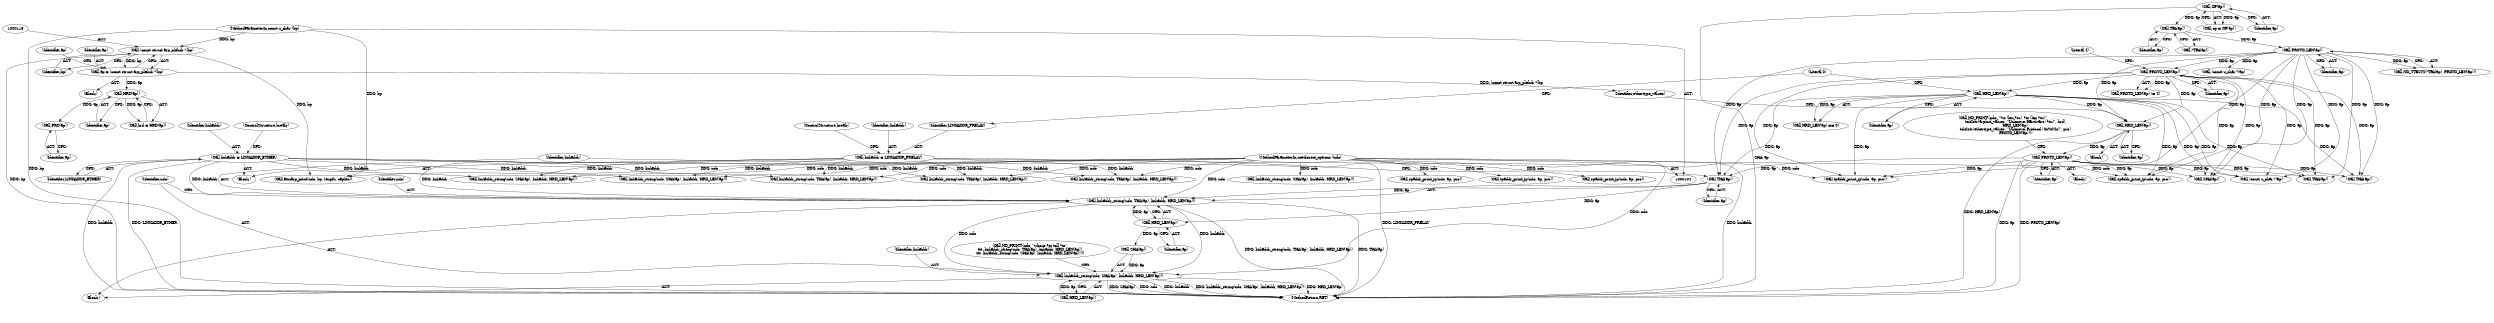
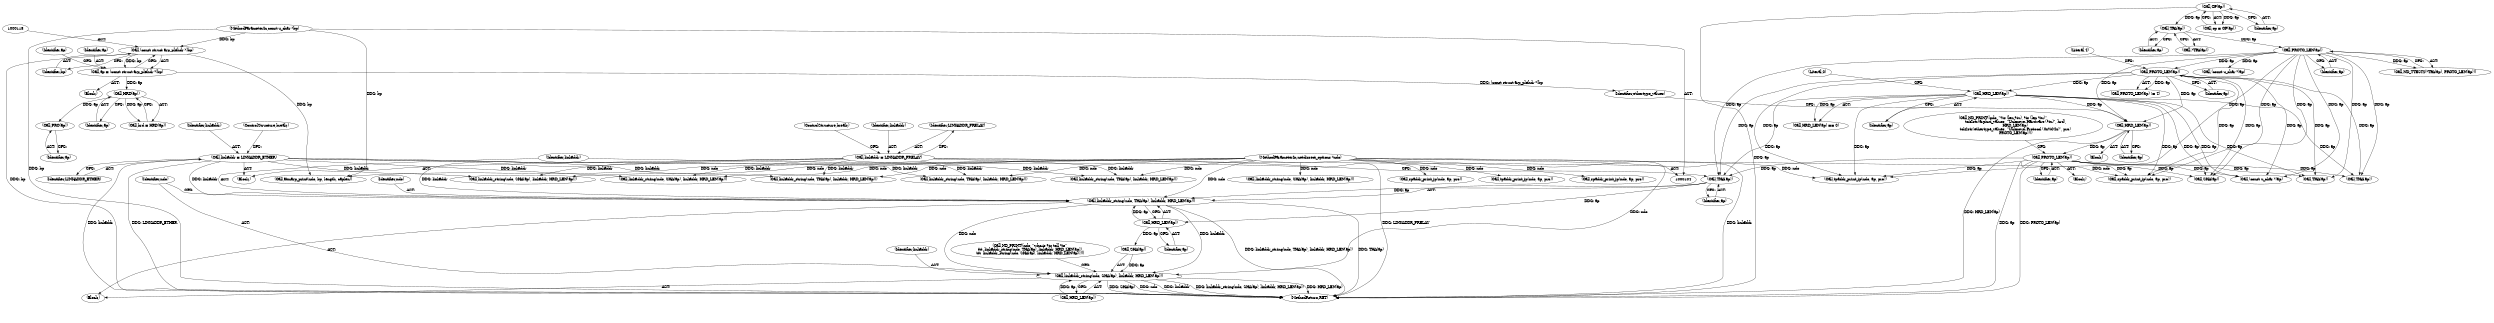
  digraph {
    n1 [label="(Call,linkaddr_string(ndo, THA(ap), linkaddr, HRD_LEN(ap)))"]
    n2 [label="(Call,HRD_LEN(ap))"]
    n3 [label="(Call,linkaddr_string(ndo, SHA(ap), linkaddr, HRD_LEN(ap)))"]
    n4 [label="(MethodReturn,RET)"]
    n5 [label="(Block,)"]
    n6 [label="(Call,SHA(ap))"]
    n7 [label="(Identifier,ap)"]
    n8 [label="(Call,HRD_LEN(ap))"]
    n9 [label="(MethodParameterIn,netdissect_options *ndo)"]
    n10 [label="(Call,atmarp_print(ndo, bp, length, caplen))"]
    n11 [label="(Call,linkaddr_string(ndo, SHA(ap), linkaddr, HRD_LEN(ap)))"]
    n12 [label="(Call,spaddr_print_ip(ndo, ap, pro))"]
    n13 [label="(Call,spaddr_print_ip(ndo, ap, pro))"]
    n14 [label="(Call,linkaddr_string(ndo, SHA(ap), linkaddr, HRD_LEN(ap)))"]
    n15 [label="(Call,linkaddr_string(ndo, THA(ap), linkaddr, HRD_LEN(ap)))"]
    n16 [label="(Call,tpaddr_print_ip(ndo, ap, pro))"]
    n17 [label="(Call,spaddr_print_ip(ndo, ap, pro))"]
    n18 [label="(Call,tpaddr_print_ip(ndo, ap, pro))"]
    n19 [label="(Call,linkaddr_string(ndo, THA(ap), linkaddr, HRD_LEN(ap)))"]
    n20 [label="(Call,linkaddr_string(ndo, SHA(ap), linkaddr, HRD_LEN(ap)))"]
    n21 [label="(Call,linkaddr_string(ndo, THA(ap), linkaddr, HRD_LEN(ap)))"]
    1000104
    n23 [label="(Call,THA(ap))"]
    n24 [label="(Identifier,ap)"]
    n25 [label="(Call,PROTO_LEN(ap))"]
    n26 [label="(Block,)"]
    n27 [label="(Call,SHA(ap))"]
    n28 [label="(Call,THA(ap))"]
    n29 [label="(Call,(const u_char *)ap)"]
    n30 [label="(Call,THA(ap))"]
    n31 [label="(Identifier,ap)"]
    n32 [label="(Call,HRD_LEN(ap))"]
    n33 [label="(Identifier,ap)"]
    n34 [label="(Block,)"]
    n35 [label="(Call,HRD_LEN(ap))"]
    n36 [label="(Identifier,ap)"]
    n37 [label="(Call,HRD_LEN(ap) == 0)"]
    n38 [label="(Call,PROTO_LEN(ap))"]
    n39 [label="(Identifier,ap)"]
    n40 [label="(Call,PROTO_LEN(ap) != 4)"]
    n41 [label="(Call,PROTO_LEN(ap))"]
    n42 [label="(Call,ND_TTEST2(*TPA(ap), PROTO_LEN(ap)))"]
    n43 [label="(Call,(const u_char *)ap)"]
    n44 [label="(Identifier,ap)"]
    n45 [label="(Call,TPA(ap))"]
    n46 [label="(Identifier,ap)"]
    n47 [label="(Call,*TPA(ap))"]
    n48 [label="(Call,OP(ap))"]
    n49 [label="(Call,op = OP(ap))"]
    n50 [label="(Identifier,ap)"]
    n51 [label="(Call,PRO(ap))"]
    n52 [label="(Identifier,ap)"]
    n53 [label="(Call,HRD(ap))"]
    n54 [label="(Identifier,ap)"]
    n55 [label="(Call,hrd = HRD(ap))"]
    n56 [label="(Call,ap = (const struct arp_pkthdr *)bp)"]
    n57 [label="(Call,(const struct arp_pkthdr *)bp)"]
    n58 [label="(Block,)"]
    n59 [label="(Identifier,ethertype_values)"]
    n60 [label="(Identifier,bp)"]
    n61 [label="(MethodParameterIn,const u_char *bp)"]
    n62 [label="(Call,linkaddr = LINKADDR_ETHER)"]
    n63 [label="(Block,)"]
    n64 [label="(Identifier,LINKADDR_ETHER)"]
    n65 [label="(Call,linkaddr = LINKADDR_FRELAY)"]
    n66 [label="(Identifier,LINKADDR_FRELAY)"]
    n67 [label="(Identifier,ap)"]
    n68 [label="(Identifier,linkaddr)"]
    n69 [label="(Literal,0)"]
    n70 [label="(Identifier,linkaddr)"]
    n71 [label="(Identifier,ndo)"]
    n72 [label="(Identifier,linkaddr)"]
    n73 [label="(ControlStructure,break;)"]
    n74 [label="(Identifier,ap)"]
    n75 [label="(ControlStructure,break;)"]
    n76 [label="(Identifier,linkaddr)"]
    n77 [label="(Call,ND_PRINT((ndo, \"%s (len %u), %s (len %u)\",\n                      tok2str(arphrd_values, \"Unknown Hardware (%u)\", hrd),\n                      HRD_LEN(ap),\n                      tok2str(ethertype_values, \"Unknown Protocol (0x%04x)\", pro),\n                      PROTO_LEN(ap))))"]
    n78 [label="(Literal,4)"]
    n79 [label="(Call,ND_PRINT((ndo, \"who-is %s tell %s\",\n\t\t\t  linkaddr_string(ndo, THA(ap), linkaddr, HRD_LEN(ap)),\n\t\t\t  linkaddr_string(ndo, SHA(ap), linkaddr, HRD_LEN(ap)))))"]
    n80 [label="(Identifier,ndo)"]
    1000118
    n1 -> n2 [label="CFG: "]
    n1 -> n3 [label="DDG: ndo"]
    n1 -> n3 [label="DDG: linkaddr"]
    n1 -> n4 [label="DDG: linkaddr_string(ndo, THA(ap), linkaddr, HRD_LEN(ap))"]
    n1 -> n4 [label="DDG: THA(ap)"]
    n1 -> n5 [label="AST: "]
    n2 -> n1 [label="AST: "]
    n2 -> n1 [label="DDG: ap"]
    n2 -> n6 [label="DDG: ap"]
    n2 -> n7 [label="CFG: "]
    n3 -> n4 [label="DDG: linkaddr"]
    n3 -> n4 [label="DDG: linkaddr_string(ndo, SHA(ap), linkaddr, HRD_LEN(ap))"]
    n3 -> n4 [label="DDG: HRD_LEN(ap)"]
    n3 -> n4 [label="DDG: SHA(ap)"]
    n3 -> n4 [label="DDG: ndo"]
    n3 -> n5 [label="AST: "]
    n3 -> n8 [label="CFG: "]
    n6 -> n3 [label="AST: "]
    n6 -> n3 [label="DDG: ap"]
    n7 -> n2 [label="AST: "]
    n8 -> n3 [label="AST: "]
    n8 -> n3 [label="DDG: ap"]
    n9 -> n1 [label="DDG: ndo"]
    n9 -> n3 [label="DDG: ndo"]
    n9 -> n10 [label="DDG: ndo"]
    n9 -> n11 [label="DDG: ndo"]
    n9 -> n12 [label="DDG: ndo"]
    n9 -> n13 [label="DDG: ndo"]
    n9 -> n14 [label="DDG: ndo"]
    n9 -> n15 [label="DDG: ndo"]
    n9 -> n16 [label="DDG: ndo"]
    n9 -> n17 [label="DDG: ndo"]
    n9 -> n18 [label="DDG: ndo"]
    n9 -> n19 [label="DDG: ndo"]
    n9 -> n20 [label="DDG: ndo"]
    n9 -> n21 [label="DDG: ndo"]
    n9 -> 1000104 [label="AST: "]
    n23 -> n1 [label="AST: "]
    n23 -> n1 [label="DDG: ap"]
    n23 -> n2 [label="DDG: ap"]
    n23 -> n24 [label="CFG: "]
    n24 -> n23 [label="AST: "]
    n25 -> n4 [label="DDG: PROTO_LEN(ap)"]
    n25 -> n4 [label="DDG: ap"]
    n25 -> n12 [label="DDG: ap"]
    n25 -> n18 [label="DDG: ap"]
    n25 -> n23 [label="DDG: ap"]
    n25 -> n26 [label="AST: "]
    n25 -> n27 [label="DDG: ap"]
    n25 -> n28 [label="DDG: ap"]
    n25 -> n29 [label="DDG: ap"]
    n25 -> n30 [label="DDG: ap"]
    n25 -> n31 [label="CFG: "]
    n31 -> n25 [label="AST: "]
    n32 -> n4 [label="DDG: HRD_LEN(ap)"]
    n32 -> n25 [label="DDG: ap"]
    n32 -> n33 [label="CFG: "]
    n32 -> n34 [label="AST: "]
    n33 -> n32 [label="AST: "]
    n35 -> n12 [label="DDG: ap"]
    n35 -> n18 [label="DDG: ap"]
    n35 -> n23 [label="DDG: ap"]
    n35 -> n27 [label="DDG: ap"]
    n35 -> n28 [label="DDG: ap"]
    n35 -> n29 [label="DDG: ap"]
    n35 -> n30 [label="DDG: ap"]
    n35 -> n32 [label="DDG: ap"]
    n35 -> n36 [label="CFG: "]
    n35 -> n37 [label="AST: "]
    n35 -> n37 [label="DDG: ap"]
    n36 -> n35 [label="AST: "]
    n38 -> n12 [label="DDG: ap"]
    n38 -> n18 [label="DDG: ap"]
    n38 -> n23 [label="DDG: ap"]
    n38 -> n27 [label="DDG: ap"]
    n38 -> n28 [label="DDG: ap"]
    n38 -> n29 [label="DDG: ap"]
    n38 -> n30 [label="DDG: ap"]
    n38 -> n32 [label="DDG: ap"]
    n38 -> n35 [label="DDG: ap"]
    n38 -> n39 [label="CFG: "]
    n38 -> n40 [label="AST: "]
    n38 -> n40 [label="DDG: ap"]
    n39 -> n38 [label="AST: "]
    n41 -> n12 [label="DDG: ap"]
    n41 -> n18 [label="DDG: ap"]
    n41 -> n23 [label="DDG: ap"]
    n41 -> n27 [label="DDG: ap"]
    n41 -> n28 [label="DDG: ap"]
    n41 -> n29 [label="DDG: ap"]
    n41 -> n30 [label="DDG: ap"]
    n41 -> n32 [label="DDG: ap"]
    n41 -> n38 [label="DDG: ap"]
    n41 -> n42 [label="AST: "]
    n41 -> n42 [label="DDG: ap"]
    n41 -> n43 [label="DDG: ap"]
    n41 -> n44 [label="CFG: "]
    n42 -> n41 [label="CFG: "]
    n44 -> n41 [label="AST: "]
    n45 -> n41 [label="DDG: ap"]
    n45 -> n46 [label="CFG: "]
    n45 -> n47 [label="AST: "]
    n46 -> n45 [label="AST: "]
    n47 -> n45 [label="CFG: "]
-   n48 -> n4 [label="SHA: ap"]
+   n48 -> n4 [label="DDG: ap"]
    n48 -> n45 [label="DDG: ap"]
    n48 -> n49 [label="AST: "]
    n48 -> n49 [label="DDG: ap"]
    n48 -> n50 [label="CFG: "]
    n49 -> n48 [label="CFG: "]
    n50 -> n48 [label="AST: "]
    n51 -> n52 [label="CFG: "]
    n52 -> n51 [label="AST: "]
    n53 -> n51 [label="DDG: ap"]
    n53 -> n54 [label="CFG: "]
    n53 -> n55 [label="AST: "]
    n53 -> n55 [label="DDG: ap"]
    n54 -> n53 [label="AST: "]
    n55 -> n53 [label="CFG: "]
    n56 -> n53 [label="DDG: ap"]
    n56 -> n57 [label="CFG: "]
    n56 -> n58 [label="AST: "]
    n56 -> n59 [label="DDG: (const struct arp_pkthdr *)bp"]
    n57 -> n4 [label="DDG: bp"]
    n57 -> n10 [label="DDG: bp"]
    n57 -> n56 [label="AST: "]
    n57 -> n56 [label="DDG: bp"]
    n57 -> n60 [label="CFG: "]
    n59 -> n32 [label="CFG: "]
    n60 -> n57 [label="AST: "]
    n61 -> n4 [label="DDG: bp"]
    n61 -> n10 [label="DDG: bp"]
    n61 -> 1000104 [label="AST: "]
    n61 -> n57 [label="DDG: bp"]
    n62 -> n1 [label="DDG: linkaddr"]
    n62 -> n4 [label="DDG: linkaddr"]
    n62 -> n4 [label="DDG: LINKADDR_ETHER"]
    n62 -> n14 [label="DDG: linkaddr"]
    n62 -> n15 [label="DDG: linkaddr"]
    n62 -> n19 [label="DDG: linkaddr"]
    n62 -> n20 [label="DDG: linkaddr"]
    n62 -> n21 [label="DDG: linkaddr"]
    n62 -> n63 [label="AST: "]
    n62 -> n64 [label="CFG: "]
    n64 -> n62 [label="AST: "]
    n65 -> n1 [label="DDG: linkaddr"]
    n65 -> n4 [label="DDG: LINKADDR_FRELAY"]
    n65 -> n4 [label="DDG: linkaddr"]
    n65 -> n14 [label="DDG: linkaddr"]
    n65 -> n15 [label="DDG: linkaddr"]
    n65 -> n19 [label="DDG: linkaddr"]
    n65 -> n20 [label="DDG: linkaddr"]
    n65 -> n21 [label="DDG: linkaddr"]
    n65 -> n63 [label="AST: "]
-   n69 -> n66 [label="CFG: "]
+   n65 -> n66 [label="CFG: "]
    n66 -> n65 [label="AST: "]
    n67 -> n56 [label="CFG: "]
    n68 -> n1 [label="AST: "]
    n68 -> n23 [label="CFG: "]
    n69 -> n35 [label="CFG: "]
    n70 -> n3 [label="AST: "]
    n71 -> n1 [label="AST: "]
    n72 -> n65 [label="AST: "]
    n73 -> n65 [label="CFG: "]
    n74 -> n56 [label="AST: "]
    n75 -> n62 [label="CFG: "]
    n76 -> n62 [label="AST: "]
    n77 -> n25 [label="CFG: "]
    n78 -> n38 [label="CFG: "]
    n79 -> n3 [label="CFG: "]
    n80 -> n1 [label="CFG: "]
    n80 -> n3 [label="AST: "]
    1000118 -> n57 [label="AST: "]
  }
